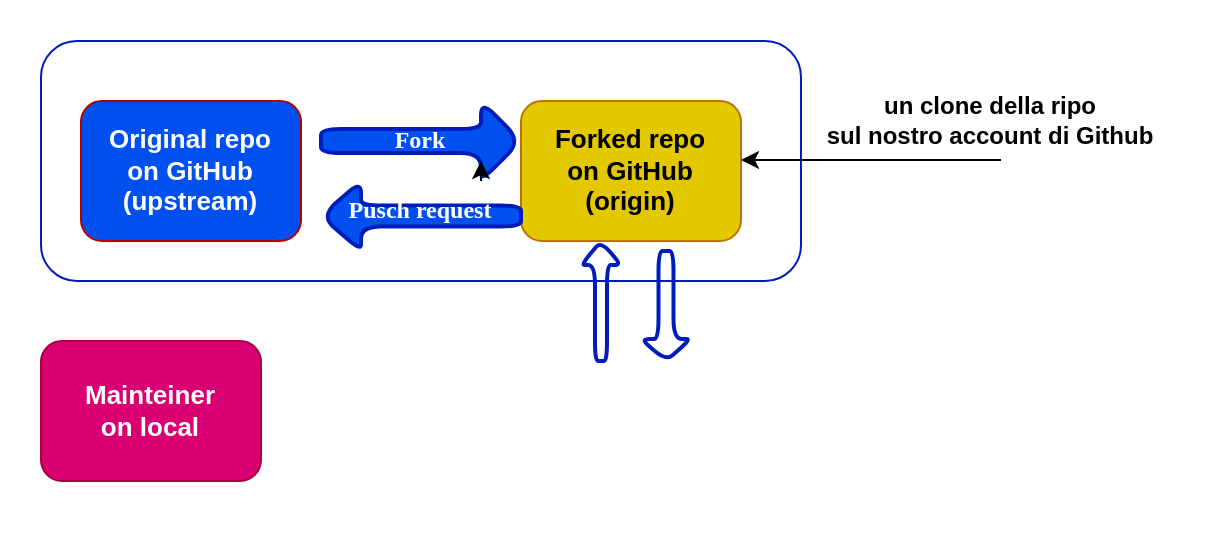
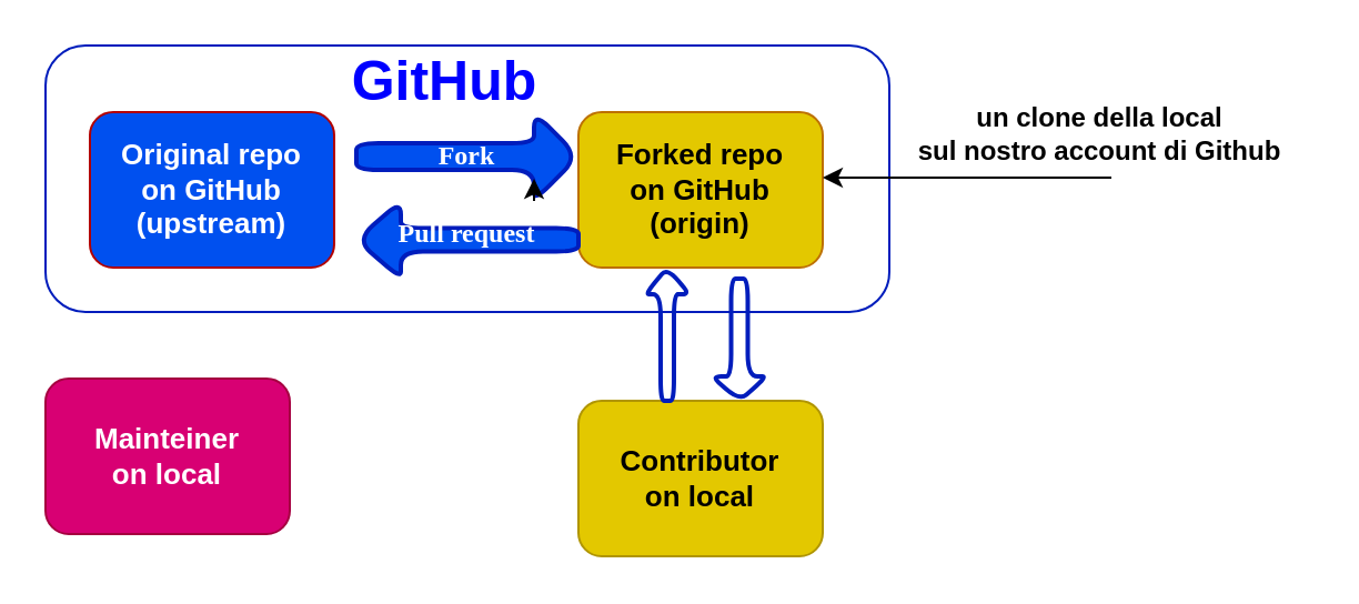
  <mxCell id="0" />
  <mxCell id="1" parent="0" />
  <mxCell id="2" value="" style="rounded=1;whiteSpace=wrap;html=1;shadow=0;strokeWidth=1;verticalAlign=middle;labelBackgroundColor=none;glass=0;labelBorderColor=none;fillColor=none;fontColor=#ffffff;strokeColor=#001DBC;" vertex="1" parent="1"><mxGeometry x="20" width="380" height="120" as="geometry" y="20" /></mxCell>
  <mxCell id="3" value="&lt;font style=&quot;font-size: 13px; color: rgb(255, 255, 255);&quot;&gt;&lt;b style=&quot;&quot;&gt;Original repo&lt;/b&gt;&lt;/font&gt;&lt;div&gt;&lt;font style=&quot;font-size: 13px; color: rgb(255, 255, 255);&quot;&gt;&lt;b&gt;on GitHub&lt;/b&gt;&lt;/font&gt;&lt;/div&gt;&lt;div&gt;&lt;font style=&quot;font-size: 13px; color: rgb(255, 255, 255);&quot;&gt;&lt;b style=&quot;&quot;&gt;(upstream)&lt;/b&gt;&lt;/font&gt;&lt;/div&gt;" style="rounded=1;whiteSpace=wrap;html=1;fillColor=#0050ef;fontColor=#ffffff;strokeColor=#B20000;" vertex="1" parent="1"><mxGeometry x="40" y="50" width="110" height="70" as="geometry" /></mxCell>
+ <mxCell id="4" value="&lt;span style=&quot;font-size: 13px;&quot;&gt;&lt;b&gt;Contributor&lt;/b&gt;&lt;/span&gt;&lt;div&gt;&lt;span style=&quot;font-size: 13px;&quot;&gt;&lt;b&gt;on local&lt;/b&gt;&lt;/span&gt;&lt;/div&gt;" style="rounded=1;whiteSpace=wrap;html=1;fillColor=#e3c800;fontColor=#000000;strokeColor=#B09500;" vertex="1" parent="1"><mxGeometry x="260" y="180" width="110" height="70" as="geometry" /></mxCell>
  <mxCell id="5" value="&lt;span style=&quot;font-size: 13px;&quot;&gt;&lt;b&gt;Mainteiner&lt;/b&gt;&lt;/span&gt;&lt;div&gt;&lt;span style=&quot;font-size: 13px;&quot;&gt;&lt;b&gt;on local&lt;/b&gt;&lt;/span&gt;&lt;/div&gt;" style="rounded=1;whiteSpace=wrap;html=1;fillColor=#d80073;fontColor=#ffffff;strokeColor=#A50040;" vertex="1" parent="1"><mxGeometry x="20" y="170" width="110" height="70" as="geometry" /></mxCell>
  <mxCell id="6" value="&lt;span style=&quot;font-size: 13px;&quot;&gt;&lt;b&gt;Forked repo&lt;/b&gt;&lt;/span&gt;&lt;div&gt;&lt;span style=&quot;font-size: 13px;&quot;&gt;&lt;b&gt;on GitHub&lt;/b&gt;&lt;/span&gt;&lt;/div&gt;&lt;div&gt;&lt;span style=&quot;font-size: 13px;&quot;&gt;&lt;b&gt;(origin)&lt;/b&gt;&lt;/span&gt;&lt;/div&gt;" style="rounded=1;whiteSpace=wrap;html=1;fillColor=#e3c800;fontColor=#000000;strokeColor=#BD7000;" vertex="1" parent="1"><mxGeometry x="260" y="50" width="110" height="70" as="geometry" /></mxCell>
+ <mxCell id="7" value="&lt;font style=&quot;font-size: 25px; color: rgb(0, 0, 255);&quot;&gt;&lt;b&gt;GitHub&lt;/b&gt;&lt;/font&gt;" style="text;html=1;align=center;verticalAlign=middle;whiteSpace=wrap;rounded=0;" vertex="1" parent="1"><mxGeometry x="170" width="60" height="30" as="geometry" y="20" /></mxCell>
  <mxCell id="8" value="" style="shape=singleArrow;direction=west;whiteSpace=wrap;html=1;rounded=1;shadow=0;glass=0;strokeColor=#001DBC;strokeWidth=2;align=center;verticalAlign=middle;fontFamily=Helvetica;fontSize=12;fontColor=#ffffff;labelBorderColor=none;labelBackgroundColor=none;fillColor=#0050ef;" vertex="1" parent="1"><mxGeometry x="160" y="90" width="100" height="35" as="geometry" /></mxCell>
  <mxCell id="9" value="" style="shape=singleArrow;direction=west;whiteSpace=wrap;html=1;rounded=1;shadow=0;glass=0;strokeColor=#001DBC;strokeWidth=2;align=center;verticalAlign=middle;fontFamily=Helvetica;fontSize=12;fontColor=#ffffff;labelBorderColor=none;labelBackgroundColor=none;fillColor=#0050ef;flipV=0;flipH=1;" vertex="1" parent="1"><mxGeometry x="160" y="50" width="100" height="40" as="geometry" /></mxCell>
  <mxCell id="10" value="&lt;h4&gt;&lt;b&gt;&lt;font style=&quot;color: rgb(255, 255, 255);&quot; face=&quot;Verdana&quot;&gt;Fork&lt;/font&gt;&lt;/b&gt;&lt;/h4&gt;" style="text;html=1;align=center;verticalAlign=middle;whiteSpace=wrap;rounded=0;fontFamily=Helvetica;fontSize=12;fontColor=#ffffff;labelBorderColor=none;labelBackgroundColor=none;" vertex="1" parent="1"><mxGeometry x="180" y="50" width="60" height="40" as="geometry" /></mxCell>
- <mxCell id="11" value="&lt;h4&gt;&lt;b&gt;&lt;font style=&quot;color: rgb(255, 255, 255);&quot; face=&quot;Verdana&quot;&gt;Pusch request&lt;/font&gt;&lt;/b&gt;&lt;/h4&gt;" style="text;html=1;align=center;verticalAlign=middle;whiteSpace=wrap;rounded=0;fontFamily=Helvetica;fontSize=12;fontColor=#ffffff;labelBorderColor=none;labelBackgroundColor=none;" vertex="1" parent="1"><mxGeometry x="150" y="90" width="120" height="30" as="geometry" /></mxCell>
+ <mxCell id="11" value="&lt;h4&gt;&lt;b&gt;&lt;font style=&quot;color: rgb(255, 255, 255);&quot; face=&quot;Verdana&quot;&gt;Pull request&lt;/font&gt;&lt;/b&gt;&lt;/h4&gt;" style="text;html=1;align=center;verticalAlign=middle;whiteSpace=wrap;rounded=0;fontFamily=Helvetica;fontSize=12;fontColor=#ffffff;labelBorderColor=none;labelBackgroundColor=none;" vertex="1" parent="1"><mxGeometry x="150" y="90" width="120" height="30" as="geometry" /></mxCell>
  <mxCell id="12" style="edgeStyle=none;html=1;exitX=1;exitY=1;exitDx=0;exitDy=0;entryX=1;entryY=0.75;entryDx=0;entryDy=0;fontFamily=Helvetica;fontSize=12;fontColor=#ffffff;labelBorderColor=none;labelBackgroundColor=none;" edge="1" parent="1" source="10" target="10"><mxGeometry relative="1" as="geometry" /></mxCell>
  <mxCell id="13" value="" style="endArrow=classic;html=1;fontFamily=Helvetica;fontSize=12;fontColor=#ffffff;labelBorderColor=none;labelBackgroundColor=none;" edge="1" parent="1"><mxGeometry width="50" height="50" relative="1" as="geometry"><mxPoint x="500" y="79.5" as="sourcePoint" /><mxPoint x="370" y="79.5" as="targetPoint" /></mxGeometry></mxCell>
- <mxCell id="14" value="&lt;font style=&quot;color: rgb(0, 0, 0);&quot;&gt;&lt;b&gt;un clone della ripo&lt;/b&gt;&lt;/font&gt;&lt;div&gt;&lt;font style=&quot;color: rgb(0, 0, 0);&quot;&gt;&lt;b&gt;sul nostro account di Github&lt;/b&gt;&lt;/font&gt;&lt;/div&gt;" style="text;html=1;align=center;verticalAlign=middle;whiteSpace=wrap;rounded=0;fontFamily=Helvetica;fontSize=12;fontColor=#ffffff;labelBorderColor=none;labelBackgroundColor=none;" vertex="1" parent="1"><mxGeometry x="400" y="30" width="190" height="60" as="geometry" /></mxCell>
+ <mxCell id="14" value="&lt;font style=&quot;color: rgb(0, 0, 0);&quot;&gt;&lt;b&gt;un clone della local&lt;/b&gt;&lt;/font&gt;&lt;div&gt;&lt;font style=&quot;color: rgb(0, 0, 0);&quot;&gt;&lt;b&gt;sul nostro account di Github&lt;/b&gt;&lt;/font&gt;&lt;/div&gt;" style="text;html=1;align=center;verticalAlign=middle;whiteSpace=wrap;rounded=0;fontFamily=Helvetica;fontSize=12;fontColor=#ffffff;labelBorderColor=none;labelBackgroundColor=none;" vertex="1" parent="1"><mxGeometry x="400" y="30" width="190" height="60" as="geometry" /></mxCell>
  <mxCell id="15" value="" style="shape=singleArrow;direction=south;whiteSpace=wrap;html=1;rounded=1;shadow=0;glass=0;strokeColor=#001DBC;strokeWidth=2;align=center;verticalAlign=middle;fontFamily=Helvetica;fontSize=12;fontColor=#ffffff;labelBorderColor=none;labelBackgroundColor=none;fillColor=none;" vertex="1" parent="1"><mxGeometry x="320" y="125" width="25" height="55" as="geometry" /></mxCell>
  <mxCell id="16" value="" style="shape=singleArrow;direction=north;whiteSpace=wrap;html=1;rounded=1;shadow=0;glass=0;strokeColor=#001DBC;strokeWidth=2;align=center;verticalAlign=middle;fontFamily=Helvetica;fontSize=12;fontColor=#ffffff;labelBorderColor=none;labelBackgroundColor=none;fillColor=none;" vertex="1" parent="1"><mxGeometry x="290" y="120" width="20" height="60" as="geometry" /></mxCell>
  <mxCell id="17" value="&lt;b&gt;Pusch&lt;/b&gt;" style="text;html=1;align=center;verticalAlign=middle;resizable=0;points=[];autosize=1;strokeColor=none;fillColor=none;fontFamily=Helvetica;fontSize=12;fontColor=#ffffff;labelBorderColor=none;labelBackgroundColor=none;" vertex="1" parent="1"><mxGeometry x="330" y="137.5" width="60" height="30" as="geometry" /></mxCell>
  <mxCell id="18" value="&lt;b&gt;Pull&lt;/b&gt;" style="text;html=1;align=center;verticalAlign=middle;resizable=0;points=[];autosize=1;strokeColor=none;fillColor=none;fontFamily=Helvetica;fontSize=12;fontColor=#ffffff;labelBorderColor=none;labelBackgroundColor=none;" vertex="1" parent="1"><mxGeometry x="250" y="135" width="50" height="30" as="geometry" /></mxCell>
